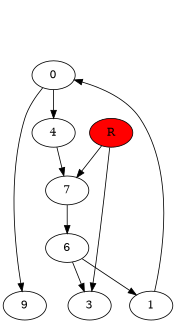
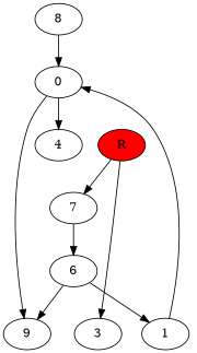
  digraph {
    n1 [label=0]
    1
    4
    9
    7
    6
    3
+   8
    R [fillcolor="#ff0000" style=filled]
    n1 -> 4
    n1 -> 9
    1 -> n1
-   4 -> 7
    7 -> 6
    6 -> 1
-   6 -> 3
+   6 -> 9
+   8 -> n1
    R -> 7
    R -> 3
  }
